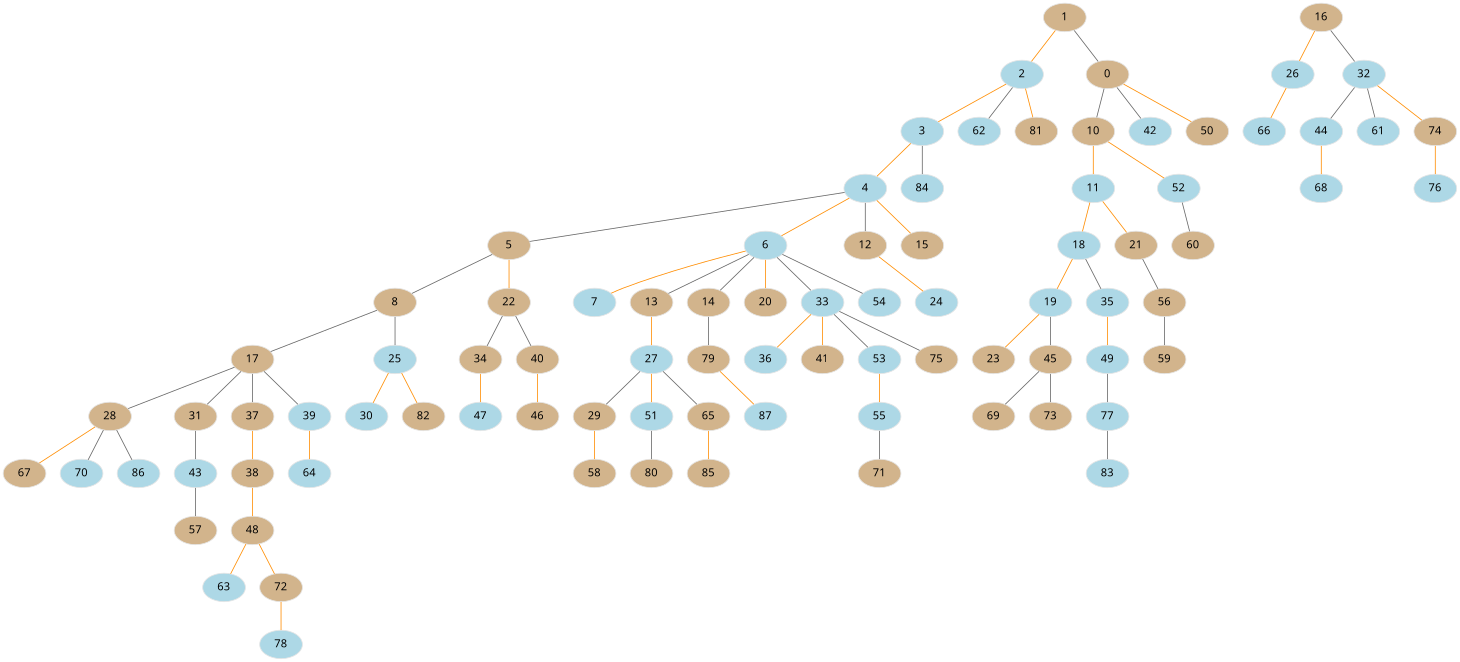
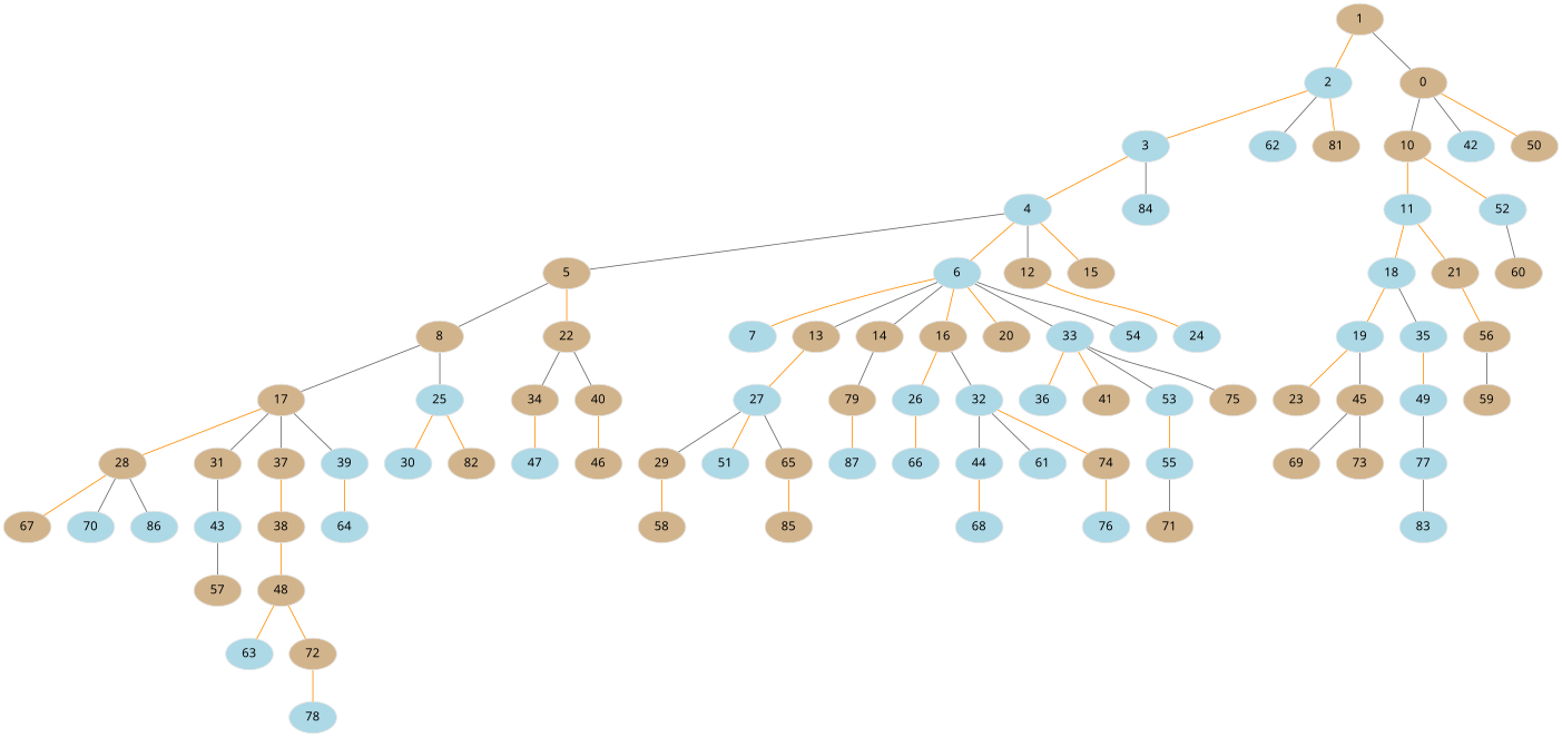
  graph {
    fontname="Noto Sans"
    node [color=gray90 fillcolor=tan fontname="Noto Sans" style=filled]
    edge [color=darkorange fontname="Noto Sans"]
    2 [fillcolor=lightblue]
    1
    n3 [label=0]
    3 [fillcolor=lightblue]
    62 [fillcolor=lightblue]
    81
    10
    42 [fillcolor=lightblue]
    50
    4 [fillcolor=lightblue]
    84 [fillcolor=lightblue]
    5
    6 [fillcolor=lightblue]
    12
    15
    8
    22
    7 [fillcolor=lightblue]
    13
    14
    16
    20
    33 [fillcolor=lightblue]
    54 [fillcolor=lightblue]
    24 [fillcolor=lightblue]
    17
    25 [fillcolor=lightblue]
    34
    40
    27 [fillcolor=lightblue]
    79
    26 [fillcolor=lightblue]
    32 [fillcolor=lightblue]
    36 [fillcolor=lightblue]
    41
    53 [fillcolor=lightblue]
    75
    28
    31
    37
    39 [fillcolor=lightblue]
    30 [fillcolor=lightblue]
    82
    11 [fillcolor=lightblue]
    52 [fillcolor=lightblue]
    18 [fillcolor=lightblue]
    21
    60
    19 [fillcolor=lightblue]
    35 [fillcolor=lightblue]
    56
    29
    51 [fillcolor=lightblue]
    65
    87 [fillcolor=lightblue]
    66 [fillcolor=lightblue]
    44 [fillcolor=lightblue]
    61 [fillcolor=lightblue]
    74
    67
    70 [fillcolor=lightblue]
    86 [fillcolor=lightblue]
    43 [fillcolor=lightblue]
    38
    64 [fillcolor=lightblue]
    23
    45
    49 [fillcolor=lightblue]
    69
    73
    59
    47 [fillcolor=lightblue]
    46
    58
-   80
    85
    57
    68 [fillcolor=lightblue]
    76 [fillcolor=lightblue]
    55 [fillcolor=lightblue]
    77 [fillcolor=lightblue]
    48
    63 [fillcolor=lightblue]
    72
    78 [fillcolor=lightblue]
    83 [fillcolor=lightblue]
    71
    2 -- 3
    2 -- 62 [color=gray40]
    2 -- 81
    1 -- 2
    1 -- n3 [color=gray40]
    n3 -- 10 [color=gray40]
    n3 -- 42 [color=gray40]
    n3 -- 50
    3 -- 4
    3 -- 84 [color=gray40]
    10 -- 11
    10 -- 52
    4 -- 5 [color=gray40]
    4 -- 6
    4 -- 12 [color=gray40]
    4 -- 15
    5 -- 8 [color=gray40]
    5 -- 22
    6 -- 7
    6 -- 13 [color=gray40]
    6 -- 14 [color=gray40]
+   6 -- 16
    6 -- 20
    6 -- 33 [color=gray40]
    6 -- 54 [color=gray40]
    12 -- 24
    8 -- 17 [color=gray40]
    8 -- 25 [color=gray40]
    22 -- 34 [color=gray40]
    22 -- 40 [color=gray40]
    13 -- 27
    14 -- 79 [color=gray40]
    16 -- 26
    16 -- 32 [color=gray40]
    33 -- 36
    33 -- 41
    33 -- 53 [color=gray40]
    33 -- 75 [color=gray40]
-   17 -- 28 [color=gray40]
+   17 -- 28
    17 -- 31 [color=gray40]
    17 -- 37 [color=gray40]
    17 -- 39 [color=gray40]
    25 -- 30
    25 -- 82
    34 -- 47
    40 -- 46
    27 -- 29 [color=gray40]
    27 -- 51
    27 -- 65 [color=gray40]
    79 -- 87
    26 -- 66
    32 -- 44 [color=gray40]
    32 -- 61 [color=gray40]
    32 -- 74
    53 -- 55
    28 -- 67
    28 -- 70 [color=gray40]
    28 -- 86 [color=gray40]
    31 -- 43 [color=gray40]
    37 -- 38
    39 -- 64
    11 -- 18
    11 -- 21
    52 -- 60 [color=gray40]
    18 -- 19
    18 -- 35 [color=gray40]
-   21 -- 56 [color=gray40]
+   21 -- 56
    19 -- 23
    19 -- 45 [color=gray40]
    35 -- 49
    56 -- 59 [color=gray40]
    29 -- 58
-   51 -- 80 [color=gray40]
    65 -- 85
    44 -- 68
    74 -- 76
    43 -- 57 [color=gray40]
    38 -- 48
    45 -- 69 [color=gray40]
    45 -- 73 [color=gray40]
    49 -- 77 [color=gray40]
    55 -- 71 [color=gray40]
    77 -- 83 [color=gray40]
    48 -- 63
    48 -- 72
    72 -- 78
  }
